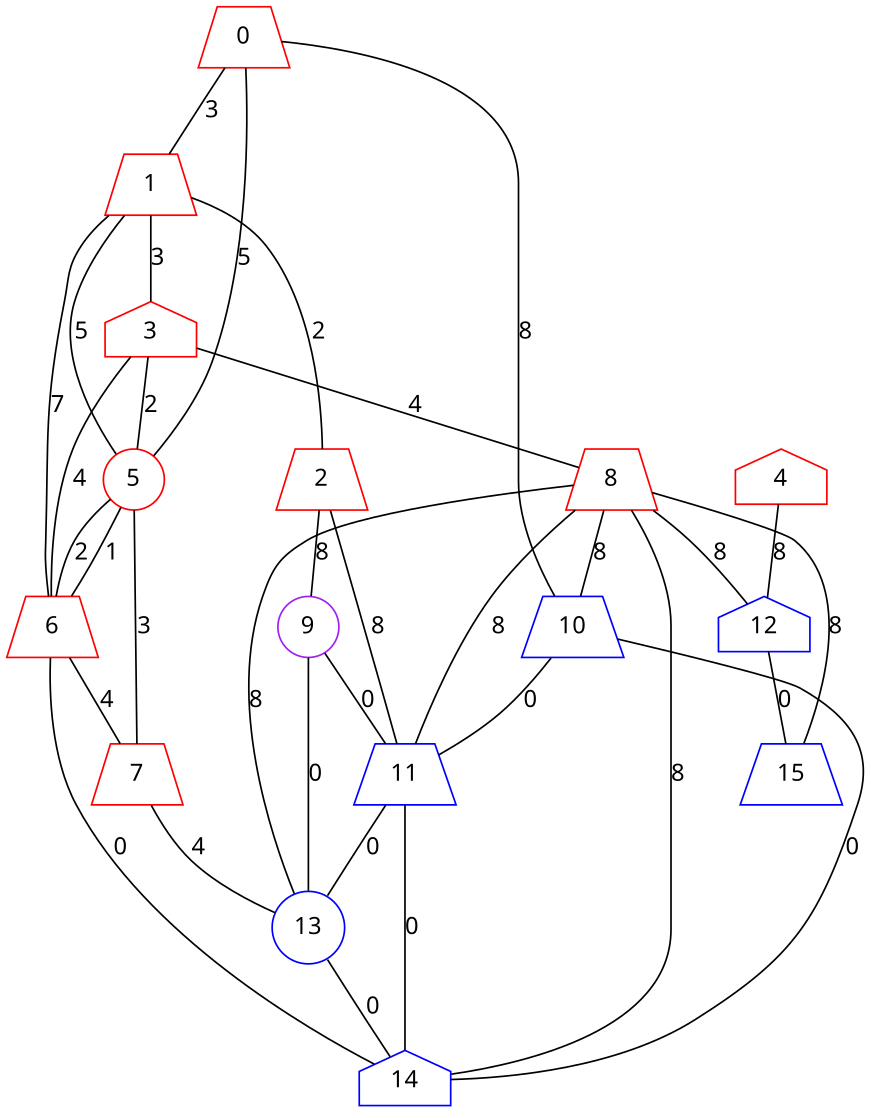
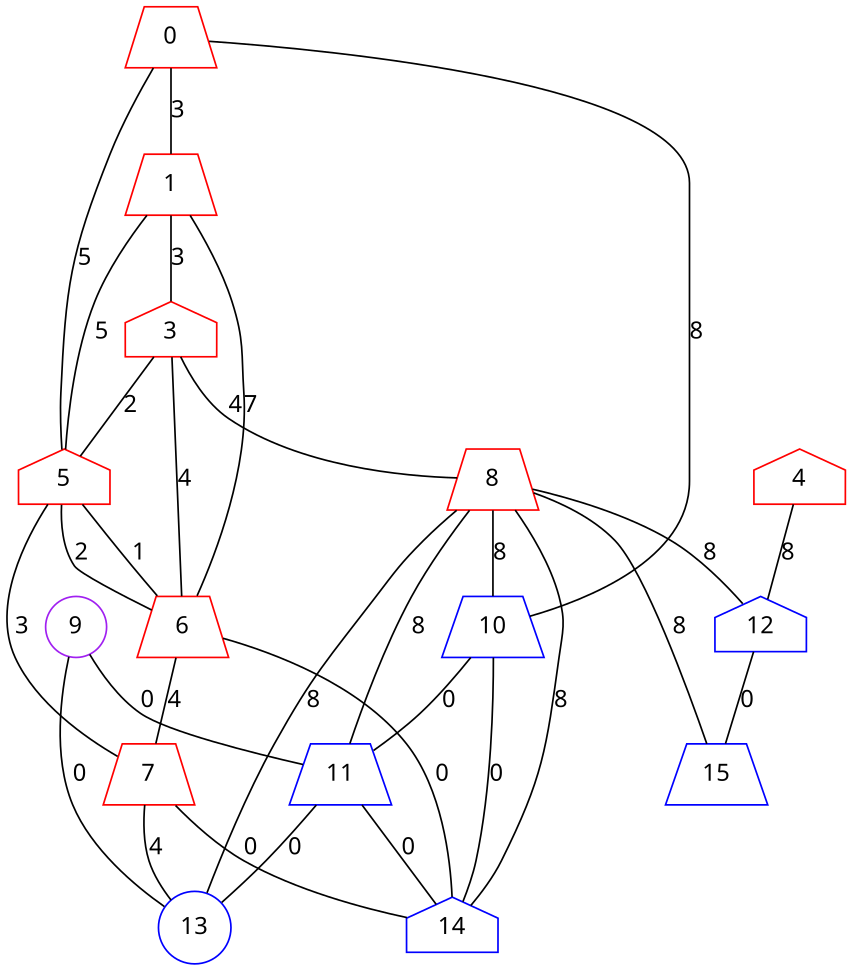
  graph {
    fontname="Noto Sans"
    node [color=red fontname="Noto Sans" shape=trapezium weight=1]
    edge [fontname="Noto Sans"]
    0
    1
    10 [color=blue weight=3]
-   5 [shape=circle]
-   2
+   5 [shape=house]
    3 [shape=house]
    6
    9 [color=purple shape=circle weight=4]
    11 [color=blue weight=3]
    14 [color=blue shape=house weight=3]
    8
    7
    13 [color=blue shape=circle weight=3]
    4 [shape=house]
    12 [color=blue shape=house weight=3]
    15 [color=blue weight=3]
    0 -- 1 [label=3]
    0 -- 10 [label=8]
    0 -- 5 [label=5]
    1 -- 5 [label=5]
-   1 -- 2 [label=2]
    1 -- 3 [label=3]
    1 -- 6 [label=7]
    10 -- 11 [label=0]
    10 -- 14 [label=0]
    5 -- 6 [label=2]
    5 -- 6 [label=1]
    5 -- 7 [label=3]
-   2 -- 9 [label=8]
-   2 -- 11 [label=8]
    3 -- 5 [label=2]
    3 -- 6 [label=4]
    3 -- 8 [label=4]
    6 -- 7 [label=4]
    9 -- 11 [label=0]
    9 -- 13 [label=0]
    11 -- 14 [label=0]
    11 -- 13 [label=0]
    14 -- 6 [label=0]
    8 -- 10 [label=8]
    8 -- 11 [label=8]
    8 -- 14 [label=8]
    8 -- 13 [label=8]
    8 -- 12 [label=8]
    8 -- 15 [label=8]
    7 -- 13 [label=4]
-   13 -- 14 [label=0]
+   7 -- 14 [label=0]
    4 -- 12 [label=8]
    12 -- 15 [label=0]
  }
